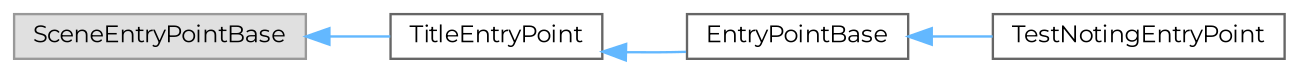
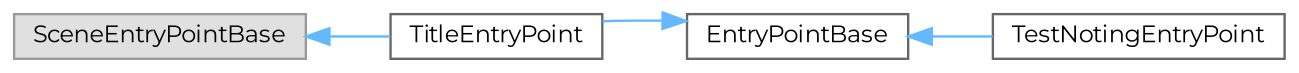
  digraph {
    fontname=Montserrat
    rankdir=LR
    node [color=grey40 fillcolor=white fontname=Montserrat fontsize=10 shape=box style=filled]
    edge [color=steelblue1 dir=back fontname=Montserrat fontsize=10 labelfontname=Helvetica labelfontsize=10 style=solid]
    n1 [color=grey60 fillcolor="#E0E0E0" height=0.2 label=SceneEntryPointBase width=0.4]
    n2 [height=0.2 label=TitleEntryPoint width=0.4]
    n3 [height=0.2 label=EntryPointBase width=0.4]
    n4 [height=0.2 label=TestNotingEntryPoint width=0.4]
    n1 -> n2
-   n2 -> n3
+   n3 -> n2
    n3 -> n4
  }
